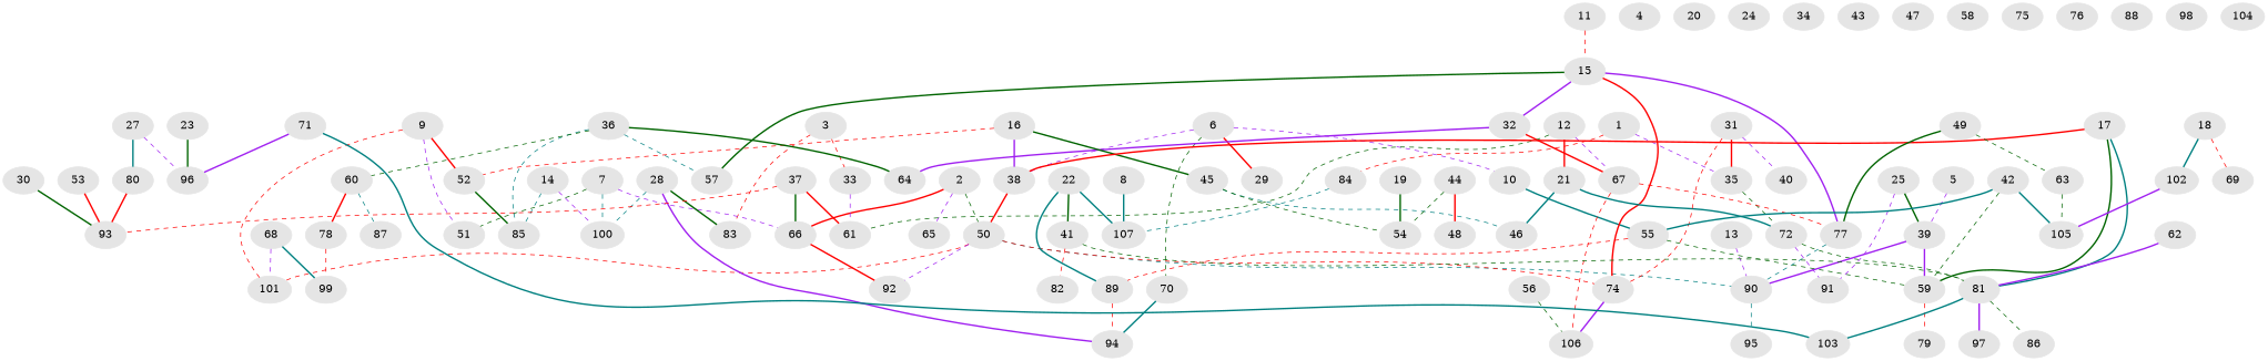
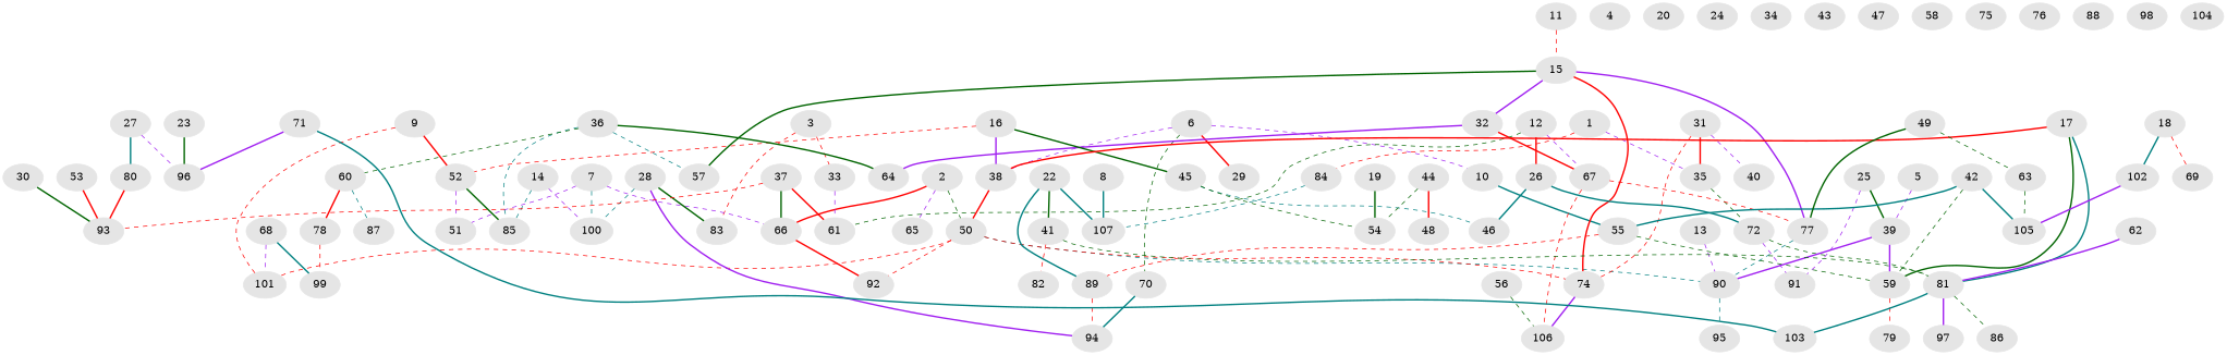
  graph {
    node [color=gray90 style=filled]
    edge [color=red style=dashed]
    1
    35
    84
    72
    107
    2
    50
    65
    66
    101
    90
    74
    92
    3
    33
    83
    61
    4
    5
    39
    59
    6
    10
    29
    38
    70
    55
    94
    7
    51
    100
    8
    9
    52
    85
    89
    11
    15
    32
    57
    77
    12
-   21
+   21 [label=26]
    67
    46
    106
    13
    95
    14
    64
    16
    45
    54
    17
    81
    79
    103
    97
    86
    18
    69
    102
    105
    19
    20
    91
    22
    41
    82
    23
    96
    24
    25
    27
    80
    93
    28
    30
    31
    40
    34
    36
    60
    78
    87
    37
    42
    43
    44
    48
    47
    49
    63
    53
    56
    58
    99
    62
    68
    71
    75
    76
    88
    98
    104
    1 -- 35 [color=purple]
    1 -- 84
    35 -- 72 [color=darkgreen]
    84 -- 107 [color=teal]
    72 -- 81 [color=darkgreen]
    72 -- 91 [color=purple]
    2 -- 50 [color=darkgreen]
    2 -- 65 [color=purple]
    2 -- 66 [style=bold]
    50 -- 101
    50 -- 90 [color=teal]
    50 -- 74
-   50 -- 92 [color=purple]
+   50 -- 92
    66 -- 92 [style=bold]
    90 -- 95 [color=teal]
    74 -- 106 [color=purple style=bold]
    3 -- 33
    3 -- 83
    33 -- 61 [color=purple]
    5 -- 39 [color=purple]
    39 -- 90 [color=purple style=bold]
    39 -- 59 [color=purple style=bold]
    59 -- 79
    6 -- 10 [color=purple]
    6 -- 29 [style=bold]
    6 -- 38 [color=purple]
    6 -- 70 [color=darkgreen]
    10 -- 55 [color=teal style=bold]
    38 -- 50 [style=bold]
    70 -- 94 [color=teal style=bold]
    55 -- 59 [color=darkgreen]
    55 -- 89
    7 -- 66 [color=purple]
-   7 -- 51 [color=darkgreen]
+   7 -- 51 [color=purple]
    7 -- 100 [color=teal]
    8 -- 107 [color=teal style=bold]
    9 -- 101
-   9 -- 51 [color=purple]
+   52 -- 51 [color=purple]
    9 -- 52 [style=bold]
    52 -- 85 [color=darkgreen style=bold]
    89 -- 94
    11 -- 15
    15 -- 74 [style=bold]
    15 -- 32 [color=purple style=bold]
    15 -- 57 [color=darkgreen style=bold]
    15 -- 77 [color=purple style=bold]
    32 -- 67 [style=bold]
    32 -- 64 [color=purple style=bold]
    77 -- 90 [color=teal]
    12 -- 61 [color=darkgreen]
    12 -- 21 [style=bold]
    12 -- 67 [color=purple]
    21 -- 72 [color=teal style=bold]
    21 -- 46 [color=teal style=bold]
    67 -- 77
    67 -- 106
    13 -- 90 [color=purple]
    14 -- 100 [color=purple]
    14 -- 85 [color=teal]
    16 -- 38 [color=purple style=bold]
    16 -- 52
    16 -- 45 [color=darkgreen style=bold]
    45 -- 46 [color=teal]
    45 -- 54 [color=darkgreen]
    17 -- 59 [color=darkgreen style=bold]
    17 -- 38 [style=bold]
    17 -- 81 [color=teal style=bold]
    81 -- 103 [color=teal style=bold]
    81 -- 97 [color=purple style=bold]
    81 -- 86 [color=darkgreen]
    18 -- 69
    18 -- 102 [color=teal style=bold]
    102 -- 105 [color=purple style=bold]
    19 -- 54 [color=darkgreen style=bold]
    22 -- 107 [color=teal style=bold]
    22 -- 89 [color=teal style=bold]
    22 -- 41 [color=darkgreen style=bold]
    41 -- 81 [color=darkgreen]
    41 -- 82
    23 -- 96 [color=darkgreen style=bold]
    25 -- 39 [color=darkgreen style=bold]
    25 -- 91 [color=purple]
    27 -- 96 [color=purple]
    27 -- 80 [color=teal style=bold]
    80 -- 93 [style=bold]
    28 -- 83 [color=darkgreen style=bold]
    28 -- 94 [color=purple style=bold]
    28 -- 100 [color=teal]
    30 -- 93 [color=darkgreen style=bold]
    31 -- 35 [style=bold]
    31 -- 74
    31 -- 40 [color=purple]
    36 -- 85 [color=teal]
    36 -- 57 [color=teal]
    36 -- 64 [color=darkgreen style=bold]
    36 -- 60 [color=darkgreen]
    60 -- 78 [style=bold]
    60 -- 87 [color=teal]
    78 -- 99
    37 -- 66 [color=darkgreen style=bold]
    37 -- 61 [style=bold]
    37 -- 93
    42 -- 59 [color=darkgreen]
    42 -- 55 [color=teal style=bold]
    42 -- 105 [color=teal style=bold]
    44 -- 54 [color=darkgreen]
    44 -- 48 [style=bold]
    49 -- 77 [color=darkgreen style=bold]
    49 -- 63 [color=darkgreen]
    63 -- 105 [color=darkgreen]
    53 -- 93 [style=bold]
    56 -- 106 [color=darkgreen]
    62 -- 81 [color=purple style=bold]
    68 -- 101 [color=purple]
    68 -- 99 [color=teal style=bold]
    71 -- 103 [color=teal style=bold]
    71 -- 96 [color=purple style=bold]
  }
